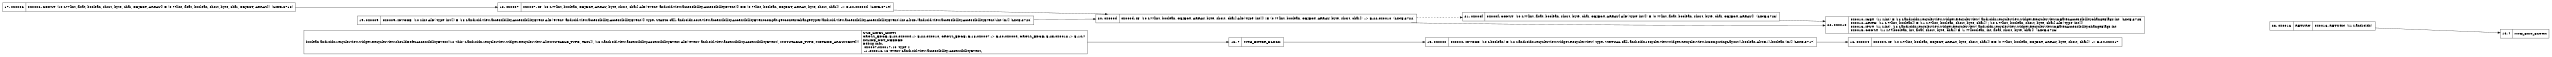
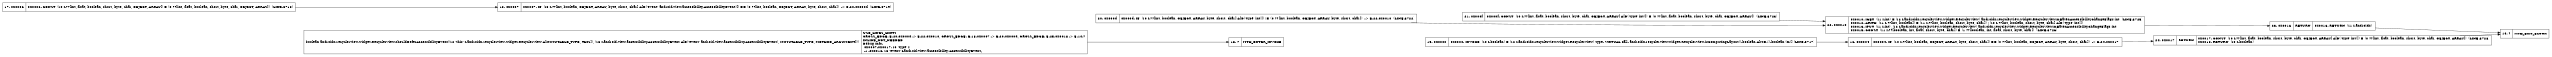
  digraph {
    rankdir=LR
    node [shape=record]
-   n1 [label="{13\:\ ?|MTH_ENTER_BLOCK\l}"]
+   n1 [label="{13\:\ ?|MTH_ENTER_INVOKE\l}"]
    n2 [label="{15\:\ 0x0000|0x0000: INVOKE  (r0 I:boolean) = (r2 I:androidx.recyclerview.widget.RecyclerView) type: VIRTUAL call: androidx.recyclerview.widget.RecyclerView.isComputingLayout():boolean A[MD:():boolean (m)] (LINE:3717)\l}"]
    n3 [label="{16\:\ 0x0004|0x0004: IF  (r0 I:??[int, boolean, OBJECT, ARRAY, byte, short, char]) == (0 ??[int, boolean, OBJECT, ARRAY, byte, short, char])  \-\> B:24:0x0017 \l}"]
+   n4 [label="{24\:\ 0x0017|RETURN\l|0x0017: CONST  (r0 I:??[int, float, boolean, short, byte, char, OBJECT, ARRAY] A[D('type' int)]) = (0 ??[int, float, boolean, short, byte, char, OBJECT, ARRAY])  (LINE:3728)\l0x0018: RETURN  (r0 I:boolean) \l}"]
    n5 [label="{17\:\ 0x0006|0x0006: CONST  (r0 I:??[int, float, boolean, short, byte, char, OBJECT, ARRAY]) = (0 ??[int, float, boolean, short, byte, char, OBJECT, ARRAY])  (LINE:3718)\l}"]
    n6 [label="{18\:\ 0x0007|0x0007: IF  (r3 I:??[int, boolean, OBJECT, ARRAY, byte, short, char] A[D('event' android.view.accessibility.AccessibilityEvent)]) == (0 ??[int, boolean, OBJECT, ARRAY, byte, short, char])  \-\> B:20:0x000d  (LINE:3719)\l}"]
    n7 [label="{14\:\ ?|MTH_EXIT_BLOCK\l}"]
    n8 [label="{20\:\ 0x000d|0x000d: IF  (r0 I:??[int, boolean, OBJECT, ARRAY, byte, short, char] A[D('type' int)]) != (0 ??[int, boolean, OBJECT, ARRAY, byte, short, char])  \-\> B:22:0x0010  (LINE:3722)\l}"]
-   n9 [label="{19\:\ 0x0009|0x0009: INVOKE  (r0 I:int A[D('type' int)]) = (r3 I:android.view.accessibility.AccessibilityEvent A[D('event' android.view.accessibility.AccessibilityEvent)]) type: STATIC call: androidx.core.view.accessibility.AccessibilityEventCompat.getContentChangeTypes(android.view.accessibility.AccessibilityEvent):int A[MD:(android.view.accessibility.AccessibilityEvent):int (m)] (LINE:3720)\l}"]
    n10 [label="{21\:\ 0x000f|0x000f: CONST  (r0 I:??[int, float, boolean, short, byte, char, OBJECT, ARRAY] A[D('type' int)]) = (0 ??[int, float, boolean, short, byte, char, OBJECT, ARRAY])  (LINE:3723)\l}"]
    n11 [label="{22\:\ 0x0010|0x0010: IGET  (r1 I:int) = (r2 I:androidx.recyclerview.widget.RecyclerView) androidx.recyclerview.widget.RecyclerView.mEatenAccessibilityChangeFlags int  (LINE:3725)\l0x0012: ARITH  (r1 I:??[int, boolean]) = (r1 I:??[int, boolean, short, byte, char]) \| (r0 I:??[int, boolean, short, byte, char] A[D('type' int)]) \l0x0013: IPUT  (r1 I:int), (r2 I:androidx.recyclerview.widget.RecyclerView) androidx.recyclerview.widget.RecyclerView.mEatenAccessibilityChangeFlags int \l0x0015: CONST  (r1 I:??[boolean, int, float, short, byte, char]) = (1 ??[boolean, int, float, short, byte, char])  (LINE:3726)\l}"]
    n12 [label="{23\:\ 0x0016|RETURN\l|0x0016: RETURN  (r1 I:androidx) \l}"]
    n13 [label="{boolean androidx.recyclerview.widget.RecyclerView.shouldDeferAccessibilityEvent((r2 'this' I:androidx.recyclerview.widget.RecyclerView A[IMMUTABLE_TYPE, THIS]), (r3 I:android.view.accessibility.AccessibilityEvent A[D('event' android.view.accessibility.AccessibilityEvent), IMMUTABLE_TYPE, METHOD_ARGUMENT]))  | USE_LINES_HINTS\lCROSS_EDGE: B:20:0x000d \-\> B:22:0x0010, CROSS_EDGE: B:18:0x0007 \-\> B:20:0x000d, CROSS_EDGE: B:25:0x0018 \-\> B:14:?\lINLINE_NOT_NEEDED\lDebug Info:\l  0x0007\-0x0017: r0 'type' I\l  \-1 \-0x0018: r3 'event' Landroid\/view\/accessibility\/AccessibilityEvent;\l}"]
-   n1 -> n2
    n2 -> n3
+   n3 -> n4
+   n4 -> n7
    n5 -> n6
-   n6 -> n8
-   n8 -> n10 [style=dashed]
    n8 -> n11
-   n9 -> n8
    n10 -> n11
+   n11 -> n12
    n12 -> n7
    n13 -> n1
  }
